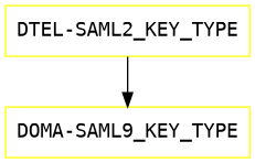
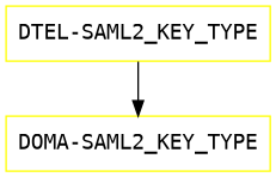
  digraph {
    fontname="DejaVu Sans Mono"
    node [color=yellow shape=box fontname="DejaVu Sans Mono"]
    "DTEL-SAML2_KEY_TYPE"
-   "DOMA-SAML2_KEY_TYPE" [label="DOMA-SAML9_KEY_TYPE"]
+   "DOMA-SAML2_KEY_TYPE"
    "DTEL-SAML2_KEY_TYPE" -> "DOMA-SAML2_KEY_TYPE" [fontname="DejaVu Sans Mono"]
  }
